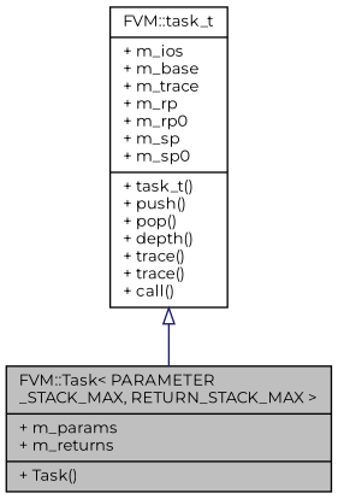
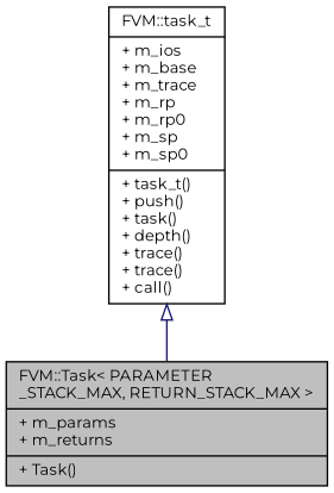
  digraph {
    fontname=Montserrat
    node [color=black fontname=Montserrat fontsize=10 shape=record style=filled]
    n1 [fillcolor=grey75 fontcolor=black height=0.2 label="{FVM::Task\< PARAMETER\l_STACK_MAX, RETURN_STACK_MAX \>\n|+ m_params\l+ m_returns\l|+ Task()\l}" width=0.4]
-   n2 [fillcolor=white height=0.2 label="{FVM::task_t\n|+ m_ios\l+ m_base\l+ m_trace\l+ m_rp\l+ m_rp0\l+ m_sp\l+ m_sp0\l|+ task_t()\l+ push()\l+ pop()\l+ depth()\l+ trace()\l+ trace()\l+ call()\l}" width=0.4]
+   n2 [fillcolor=white height=0.2 label="{FVM::task_t\n|+ m_ios\l+ m_base\l+ m_trace\l+ m_rp\l+ m_rp0\l+ m_sp\l+ m_sp0\l|+ task_t()\l+ push()\l+ task()\l+ depth()\l+ trace()\l+ trace()\l+ call()\l}" width=0.4]
    n2 -> n1 [arrowtail=onormal color=midnightblue dir=back fontname=Montserrat fontsize=10 labelfontname=Helvetica labelfontsize=10 style=solid]
  }
